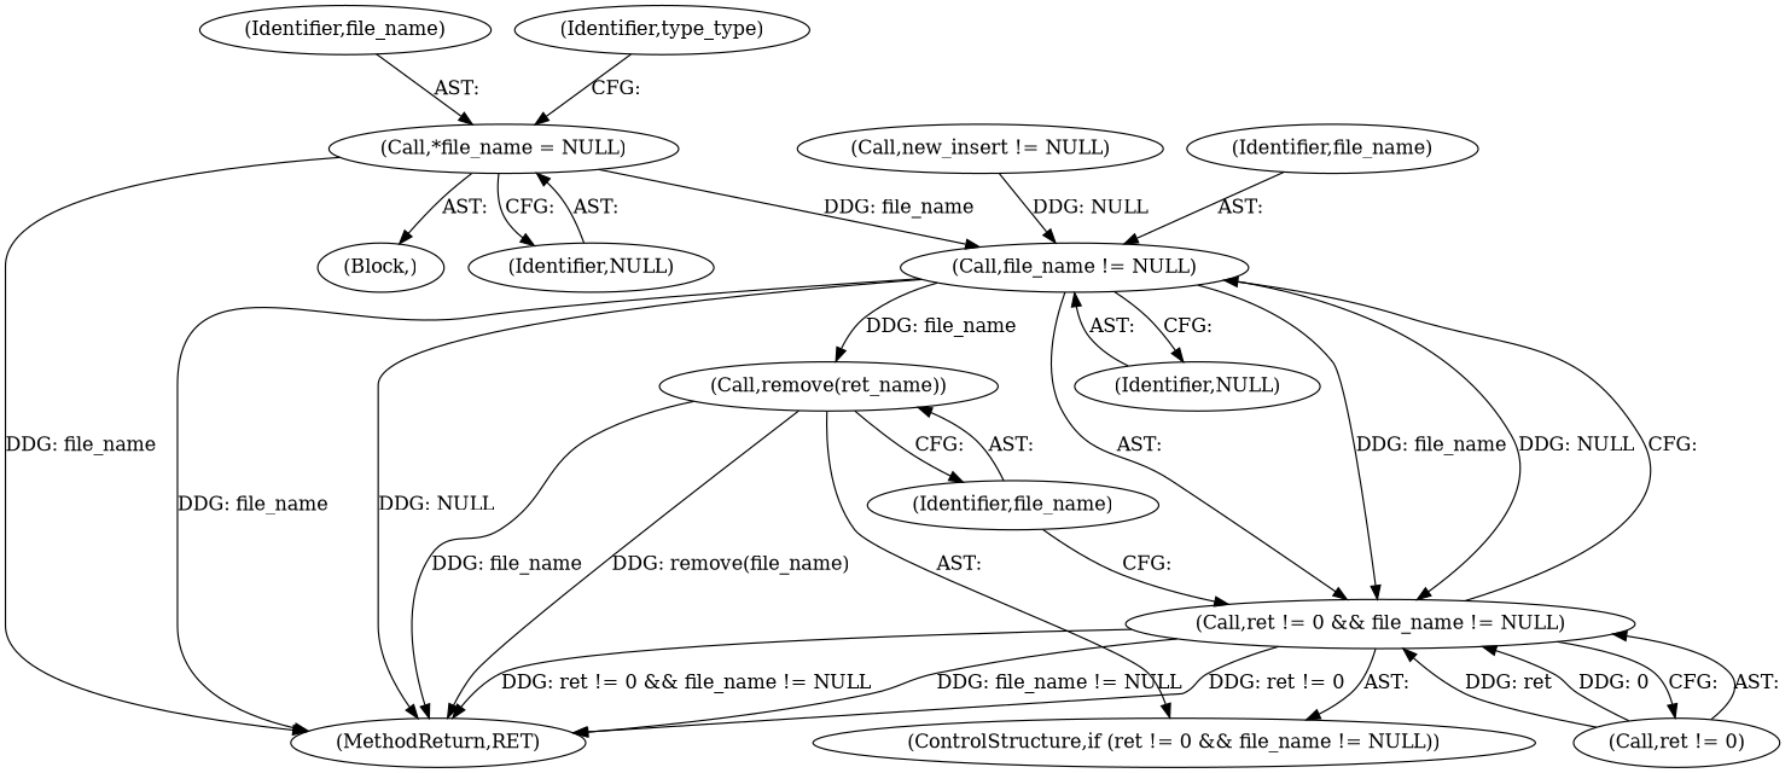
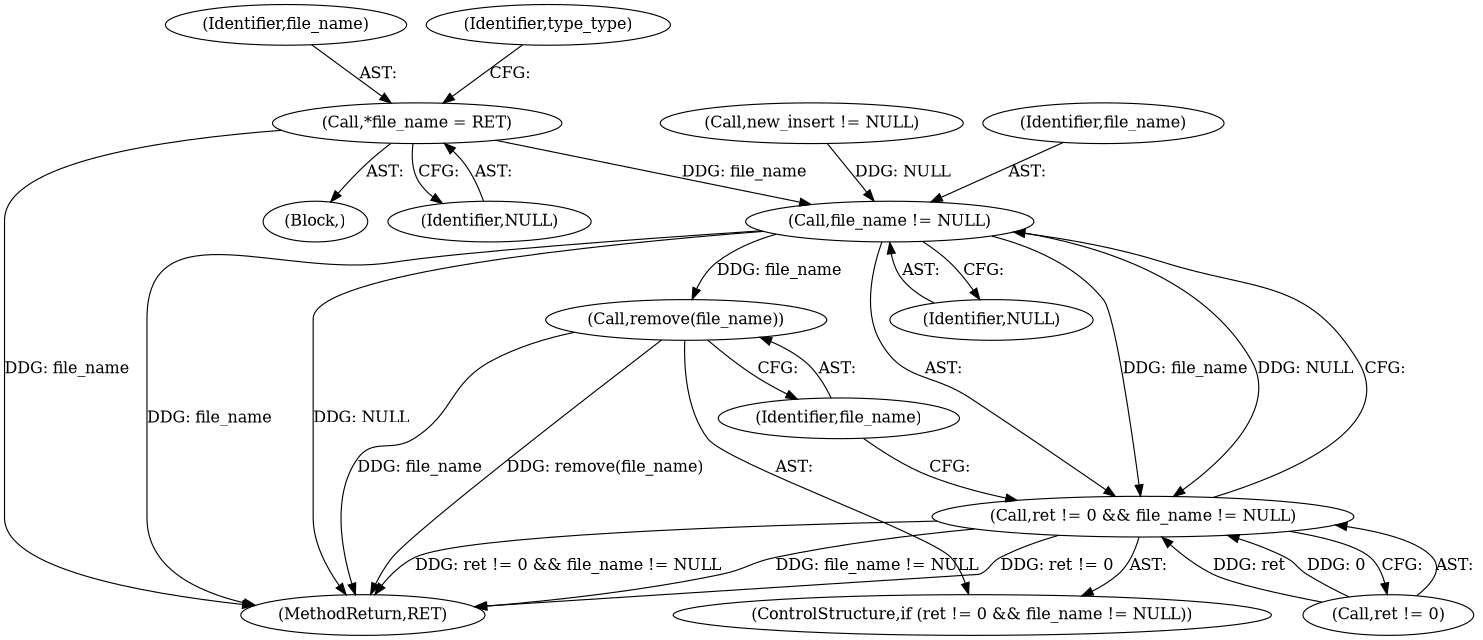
  digraph {
-   n1 [label="(Call,*file_name = NULL)"]
+   n1 [label="(Call,*file_name = RET)"]
    n2 [label="(Call,file_name != NULL)"]
    n3 [label="(Block,)"]
    n4 [label="(MethodReturn,RET)"]
    n5 [label="(Identifier,NULL)"]
-   n6 [label="(Call,remove(ret_name))"]
+   n6 [label="(Call,remove(file_name))"]
    n7 [label="(Call,ret != 0 && file_name != NULL)"]
    n8 [label="(Identifier,NULL)"]
    n9 [label="(ControlStructure,if (ret != 0 && file_name != NULL))"]
    n10 [label="(Identifier,file_name)"]
    n11 [label="(Call,ret != 0)"]
    n12 [label="(Identifier,file_name)"]
    n13 [label="(Identifier,file_name)"]
    n14 [label="(Identifier,type_type)"]
    n15 [label="(Call,new_insert != NULL)"]
    n1 -> n2 [label="DDG: file_name"]
    n1 -> n3 [label="AST: "]
    n1 -> n4 [label="DDG: file_name"]
    n1 -> n5 [label="CFG: "]
    n2 -> n4 [label="DDG: NULL"]
    n2 -> n4 [label="DDG: file_name"]
    n2 -> n6 [label="DDG: file_name"]
    n2 -> n7 [label="AST: "]
    n2 -> n7 [label="DDG: file_name"]
    n2 -> n7 [label="DDG: NULL"]
    n2 -> n8 [label="CFG: "]
    n5 -> n1 [label="AST: "]
    n6 -> n4 [label="DDG: file_name"]
    n6 -> n4 [label="DDG: remove(file_name)"]
    n6 -> n9 [label="AST: "]
    n6 -> n10 [label="CFG: "]
    n7 -> n2 [label="CFG: "]
    n7 -> n4 [label="DDG: ret != 0 && file_name != NULL"]
    n7 -> n4 [label="DDG: file_name != NULL"]
    n7 -> n4 [label="DDG: ret != 0"]
    n7 -> n9 [label="AST: "]
    n7 -> n11 [label="CFG: "]
    n8 -> n2 [label="AST: "]
    n10 -> n6 [label="AST: "]
    n10 -> n7 [label="CFG: "]
    n11 -> n7 [label="AST: "]
    n11 -> n7 [label="DDG: ret"]
    n11 -> n7 [label="DDG: 0"]
    n12 -> n2 [label="AST: "]
    n13 -> n1 [label="AST: "]
    n14 -> n1 [label="CFG: "]
    n15 -> n2 [label="DDG: NULL"]
  }
